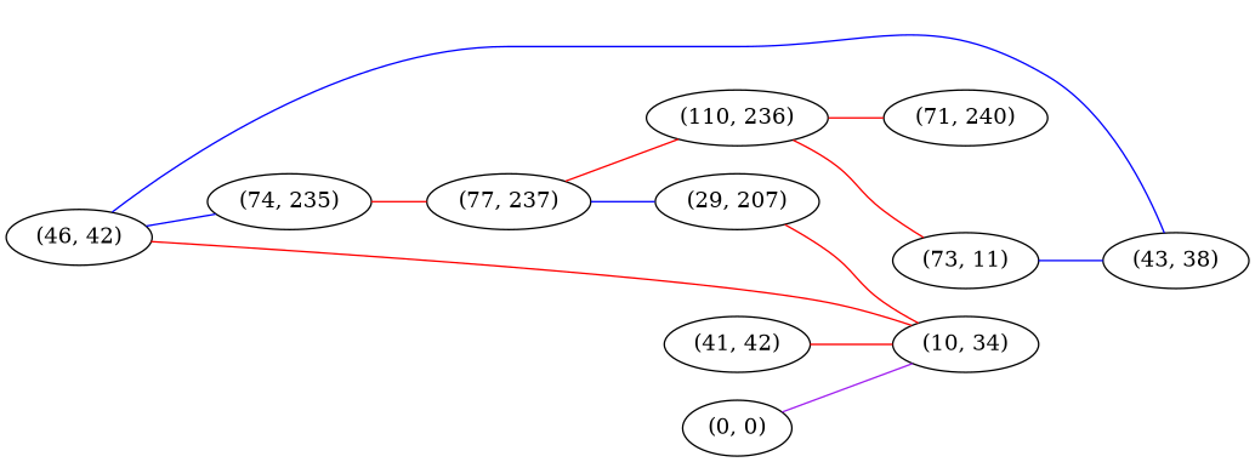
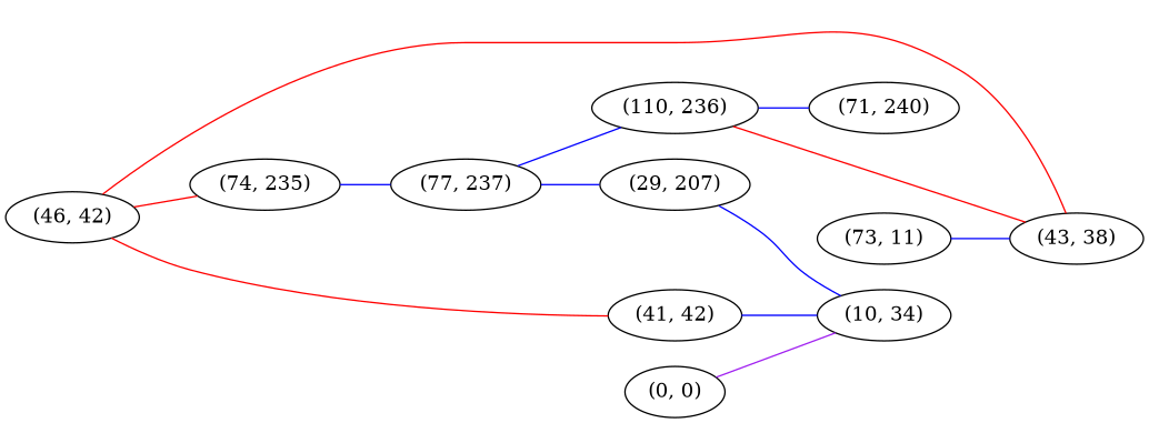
  graph {
    rankdir=LR
    edge [color=red weight=1]
    "(46, 42)"
    "(74, 235)"
    "(41, 42)"
    "(43, 38)"
    "(77, 237)"
    "(10, 34)"
    "(29, 207)"
    "(110, 236)"
    "(71, 240)"
    "(73, 11)"
    "(0, 0)"
-   "(46, 42)" -- "(74, 235)" [color=blue]
-   "(46, 42)" -- "(10, 34)"
-   "(46, 42)" -- "(43, 38)" [color=blue]
-   "(74, 235)" -- "(77, 237)"
-   "(41, 42)" -- "(10, 34)" [weight=3]
+   "(46, 42)" -- "(74, 235)"
+   "(46, 42)" -- "(41, 42)"
+   "(46, 42)" -- "(43, 38)"
+   "(74, 235)" -- "(77, 237)" [color=blue]
+   "(41, 42)" -- "(10, 34)" [color=blue weight=3]
    "(77, 237)" -- "(29, 207)" [color=blue weight=3]
-   "(77, 237)" -- "(110, 236)" [weight=3]
-   "(29, 207)" -- "(10, 34)"
-   "(110, 236)" -- "(71, 240)" [weight=3]
-   "(110, 236)" -- "(73, 11)"
+   "(77, 237)" -- "(110, 236)" [color=blue weight=3]
+   "(29, 207)" -- "(10, 34)" [color=blue]
+   "(110, 236)" -- "(71, 240)" [color=blue weight=3]
+   "(110, 236)" -- "(43, 38)"
    "(73, 11)" -- "(43, 38)" [color=blue weight=3]
    "(0, 0)" -- "(10, 34)" [color=purple weight=4]
  }
